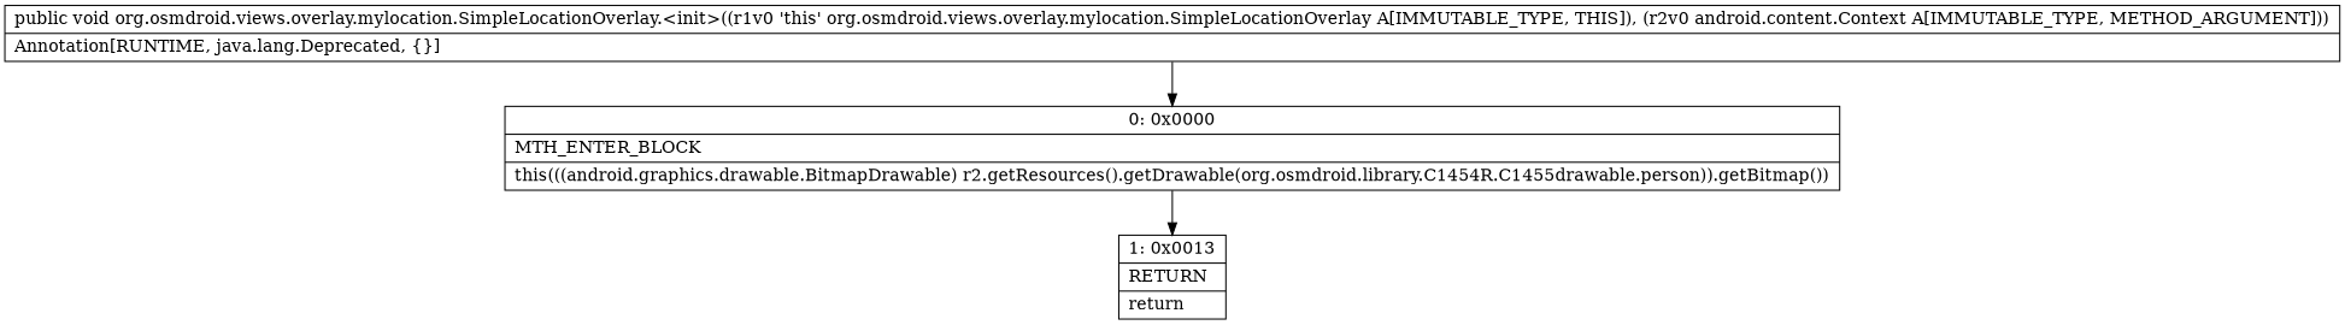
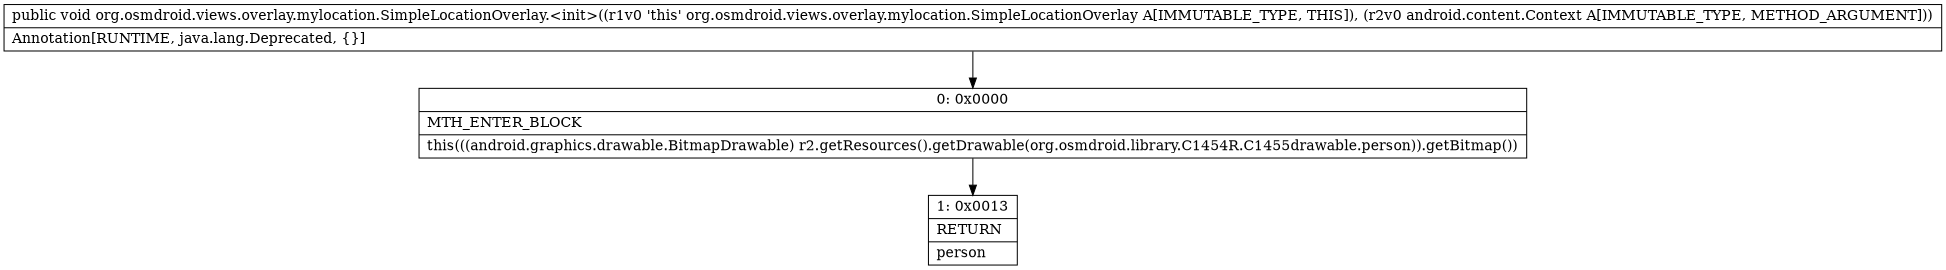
  digraph {
    node [shape=record]
    n1 [label="{0\:\ 0x0000|MTH_ENTER_BLOCK\l|this(((android.graphics.drawable.BitmapDrawable) r2.getResources().getDrawable(org.osmdroid.library.C1454R.C1455drawable.person)).getBitmap())\l}"]
-   n2 [label="{1\:\ 0x0013|RETURN\l|return\l}"]
+   n2 [label="{1\:\ 0x0013|RETURN\l|person\l}"]
    n3 [label="{public void org.osmdroid.views.overlay.mylocation.SimpleLocationOverlay.\<init\>((r1v0 'this' org.osmdroid.views.overlay.mylocation.SimpleLocationOverlay A[IMMUTABLE_TYPE, THIS]), (r2v0 android.content.Context A[IMMUTABLE_TYPE, METHOD_ARGUMENT]))  | Annotation[RUNTIME, java.lang.Deprecated, \{\}]\l}"]
    n1 -> n2
    n3 -> n1
  }
